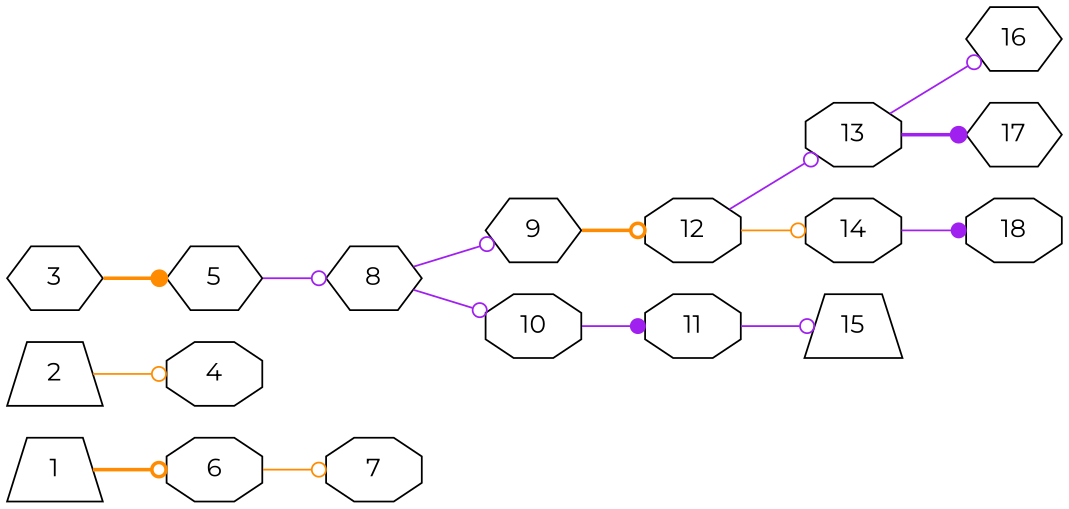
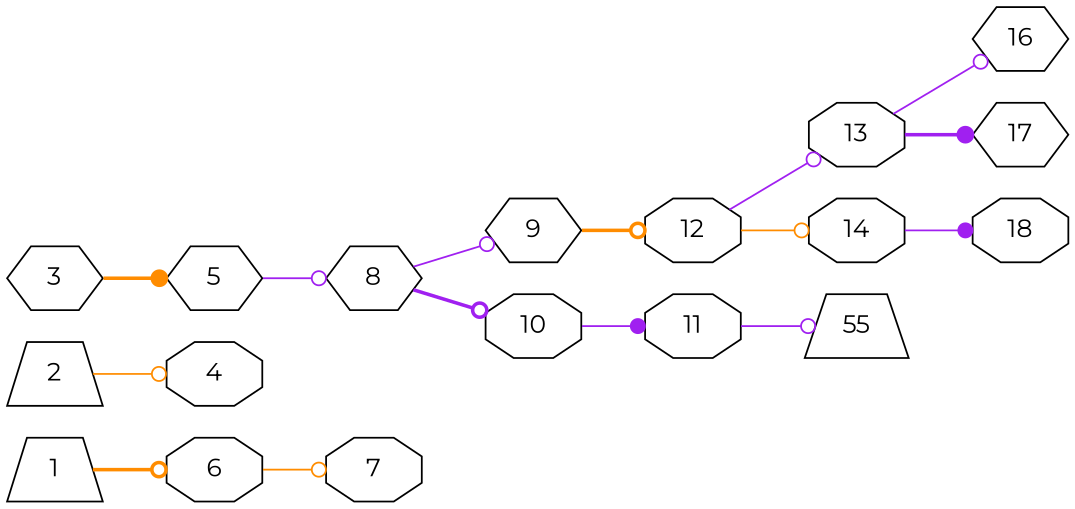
  digraph {
    fontname=Montserrat
    rankdir=LR
    node [alpha=0.04 fontname=Montserrat shape=octagon]
    edge [arrowhead=odot color=purple fontname=Montserrat style=solid]
    1 [expect_size=3465843148205326336 shape=trapezium]
    6 [alpha=0.16 expect_size=1190823667086906]
    7 [expect_size=12299345941103684]
    2 [alpha=0.12 expect_size=2541101208114823168 shape=trapezium]
    4 [alpha=0.09 expect_size=4584717162861559808]
    3 [alpha=0.15 expect_size=339103082656825344 shape=hexagon]
    5 [alpha=0.05 expect_size=10497261049844 shape=hexagon]
    8 [alpha=0.06 expect_size=7564382533181306 shape=hexagon]
    9 [alpha=0.07 expect_size=155495355169792 shape=hexagon]
    10 [alpha=0.13 expect_size=3958522448926424]
    12 [alpha=0.14 expect_size=223693109531961]
    11 [alpha=0.06 expect_size=236604959984975872]
    13 [alpha=0.17 expect_size=982085378825519104]
    14 [alpha=0.02 expect_size=56941746129540]
-   15 [alpha=0.00 expect_size=382388233546206 shape=trapezium]
+   15 [alpha=0.00 expect_size=382388233546206 shape=trapezium label=55]
    16 [alpha=0.19 expect_size=5014430133931940 shape=hexagon]
    17 [alpha=0.20 expect_size=20187254407552460 shape=hexagon]
    18 [alpha=0.13 expect_size=2993855954591921]
    1 -> 6 [color=darkorange style=bold]
    6 -> 7 [color=darkorange]
    2 -> 4 [color=darkorange]
    3 -> 5 [arrowhead=dot color=darkorange style=bold]
    5 -> 8
    8 -> 9
-   8 -> 10
+   8 -> 10 [style=bold]
    9 -> 12 [color=darkorange style=bold]
    10 -> 11 [arrowhead=dot]
    12 -> 13
    12 -> 14 [color=darkorange]
    11 -> 15
    13 -> 16
    13 -> 17 [arrowhead=dot style=bold]
    14 -> 18 [arrowhead=dot]
  }
